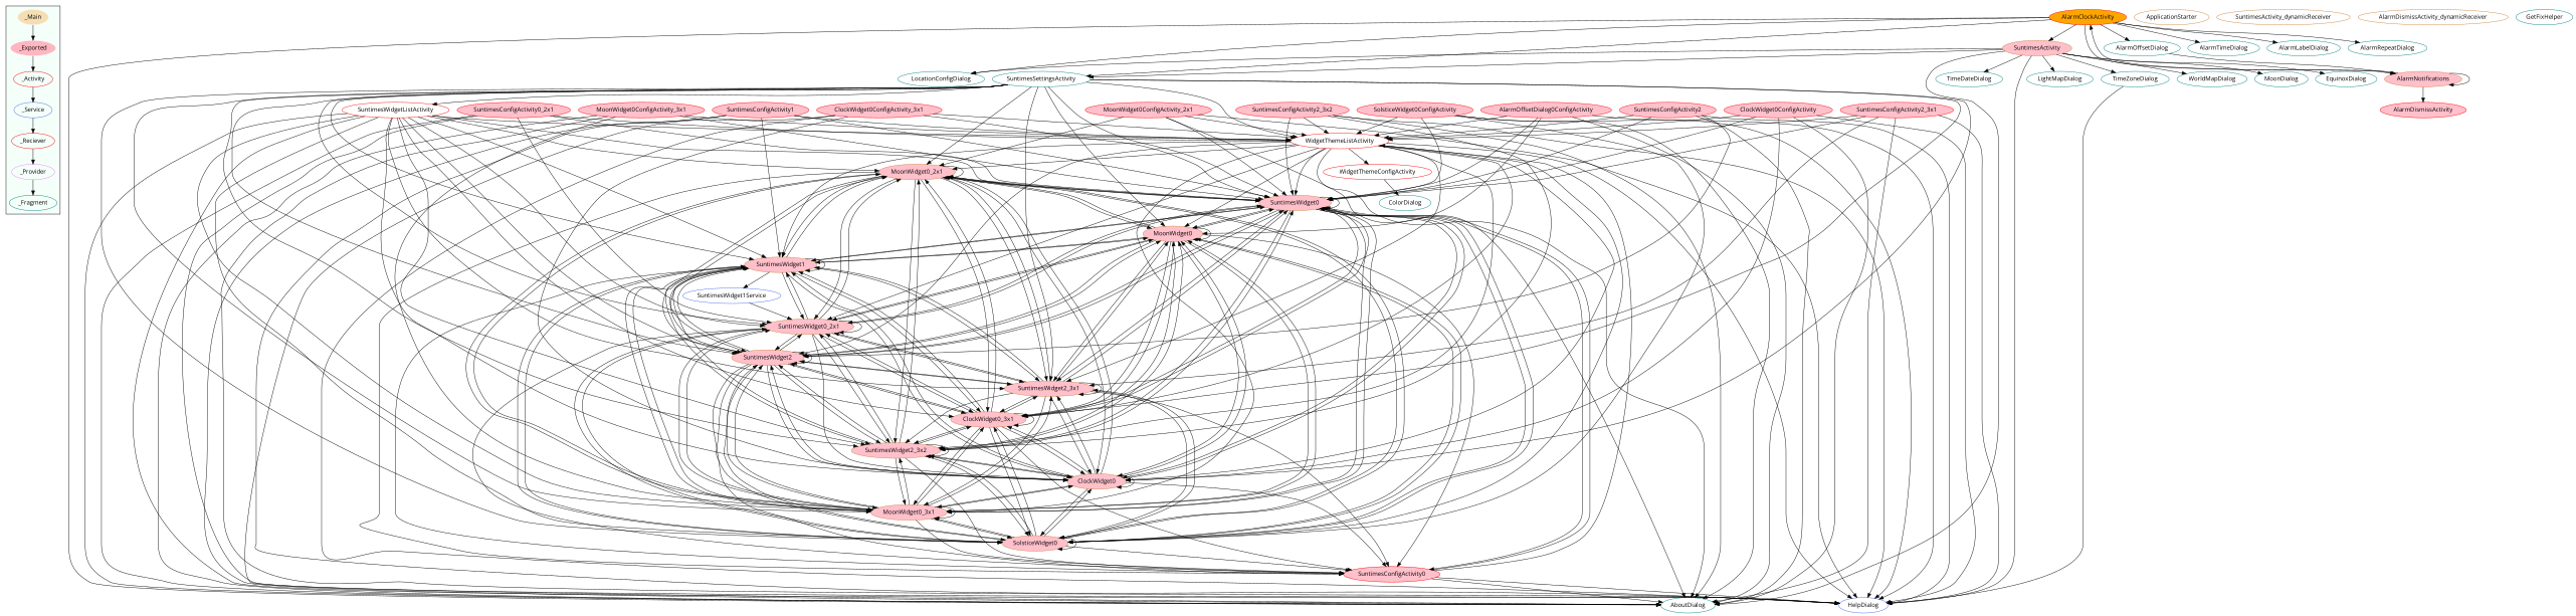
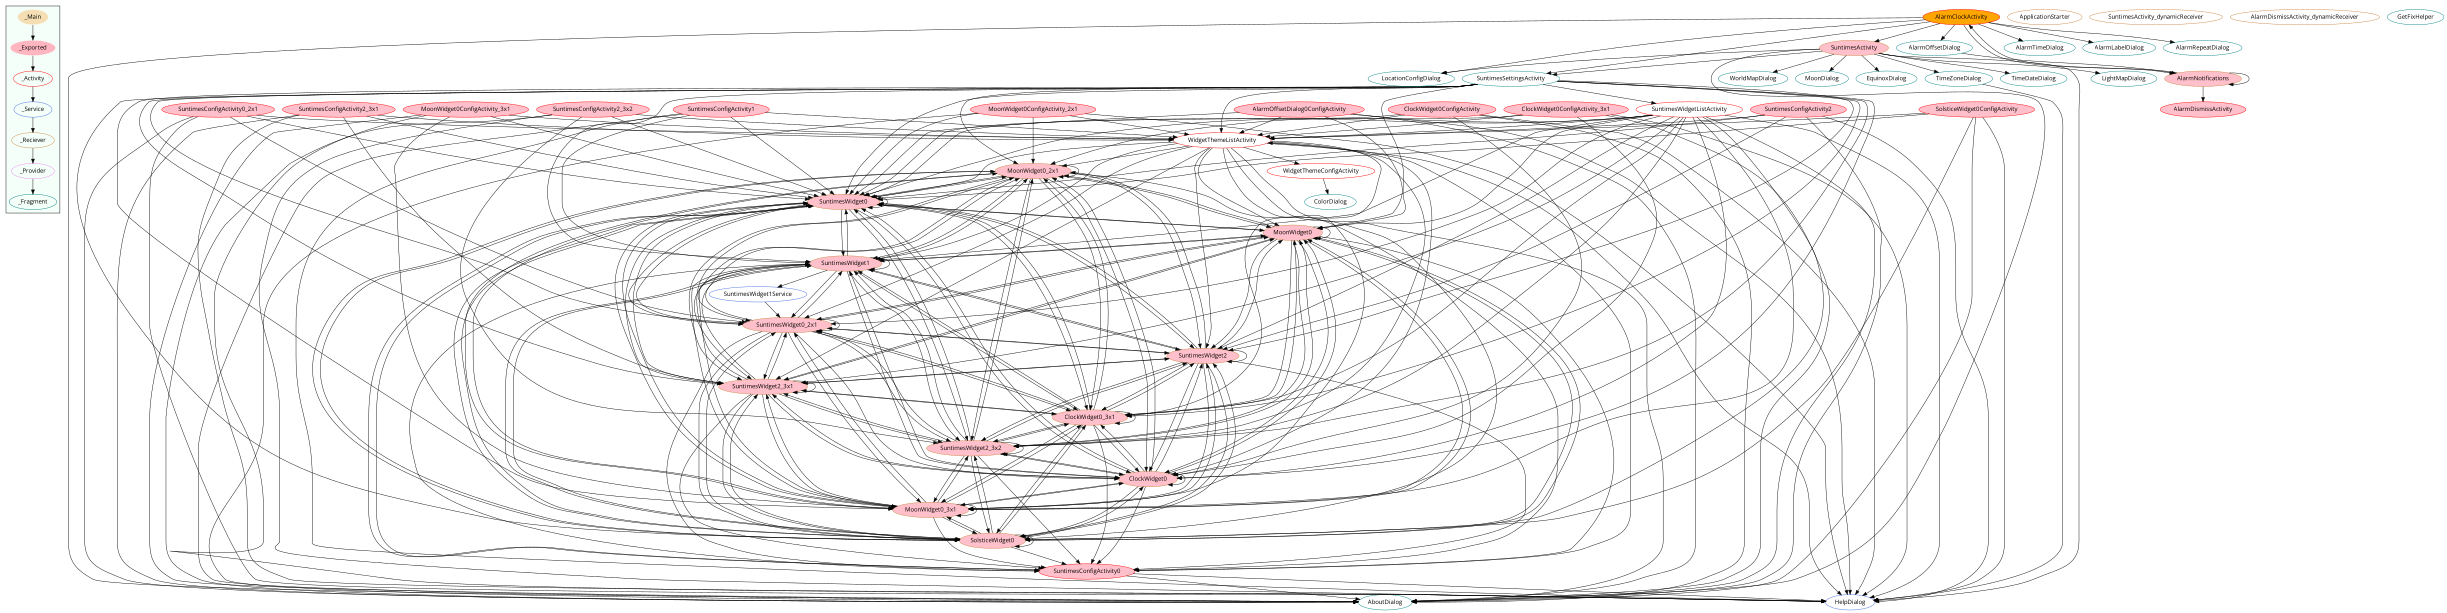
  digraph {
    fontname="Open Sans"
    node [color=red fontname="Open Sans" style=filled]
    edge [fontname="Open Sans"]
    _Activity [style=""]
    _Service [color=royalblue style=""]
-   _Reciever [style=""]
+   _Reciever [color=peru style=""]
    _Provider [color=violet style=""]
    _Fragment [color=teal style=""]
    _Main [color=mintcream fillcolor=wheat]
    _Exported [color=mintcream fillcolor=lightpink]
    MoonWidget0ConfigActivity_2x1 [fillcolor=pink]
    WidgetThemeListActivity [style=""]
    MoonWidget0_2x1 [color=peru fillcolor=pink]
    SuntimesWidget0 [color=peru fillcolor=pink]
    HelpDialog [color=royalblue style=""]
    AboutDialog [color=teal style=""]
    MoonWidget0 [color=peru fillcolor=pink]
    SolsticeWidget0 [color=peru fillcolor=pink]
    SuntimesWidget0_2x1 [color=peru fillcolor=pink]
    MoonWidget0_3x1 [color=peru fillcolor=pink]
    ClockWidget0 [color=peru fillcolor=pink]
    SuntimesWidget2_3x2 [color=peru fillcolor=pink]
    ClockWidget0_3x1 [color=peru fillcolor=pink]
    SuntimesWidget2_3x1 [color=peru fillcolor=pink]
    SuntimesWidget2 [color=peru fillcolor=pink]
    SuntimesWidget1 [color=peru fillcolor=pink]
    WidgetThemeConfigActivity [style=""]
    SuntimesConfigActivity0 [fillcolor=pink]
    SuntimesWidgetListActivity [style=""]
    SuntimesWidget1Service [color=royalblue style=""]
    SuntimesConfigActivity0_2x1 [fillcolor=pink]
    SolsticeWidget0ConfigActivity [fillcolor=pink]
    MoonWidget0ConfigActivity_3x1 [fillcolor=pink]
    n31 [fillcolor=pink label=AlarmOffsetDialog0ConfigActivity]
    ClockWidget0ConfigActivity [fillcolor=pink]
    ColorDialog [color=teal style=""]
    ClockWidget0ConfigActivity_3x1 [fillcolor=pink]
    SuntimesSettingsActivity [color=teal style=""]
    AlarmDismissActivity [fillcolor=pink]
    AlarmNotifications [color=peru fillcolor=pink]
    AlarmClockActivity [fillcolor=orange]
    SuntimesActivity [color=peru fillcolor=pink]
    LocationConfigDialog [color=teal style=""]
    LightMapDialog [color=teal style=""]
    TimeZoneDialog [color=teal style=""]
    WorldMapDialog [color=teal style=""]
    MoonDialog [color=teal style=""]
    EquinoxDialog [color=teal style=""]
    TimeDateDialog [color=teal style=""]
    SuntimesConfigActivity1 [fillcolor=pink]
    AlarmTimeDialog [color=teal style=""]
    AlarmLabelDialog [color=teal style=""]
    AlarmRepeatDialog [color=teal style=""]
    AlarmOffsetDialog [color=teal style=""]
    SuntimesConfigActivity2 [fillcolor=pink]
    SuntimesConfigActivity2_3x1 [fillcolor=pink]
    SuntimesConfigActivity2_3x2 [fillcolor=pink]
    ApplicationStarter [color=peru style=""]
    SuntimesActivity_dynamicReceiver [color=peru style=""]
    AlarmDismissActivity_dynamicReceiver [color=peru style=""]
    GetFixHelper [color=teal style=""]
    subgraph cluster_1 {
      bgcolor=mintcream
      _Activity
      _Service
      _Reciever
      _Provider
      _Fragment
      _Main
      _Exported
    }
    _Activity -> _Service
    _Service -> _Reciever
    _Reciever -> _Provider
    _Provider -> _Fragment
    _Main -> _Exported
    _Exported -> _Activity
    MoonWidget0ConfigActivity_2x1 -> WidgetThemeListActivity
    MoonWidget0ConfigActivity_2x1 -> MoonWidget0_2x1
    MoonWidget0ConfigActivity_2x1 -> SuntimesWidget0
    MoonWidget0ConfigActivity_2x1 -> HelpDialog
    MoonWidget0ConfigActivity_2x1 -> AboutDialog
    WidgetThemeListActivity -> MoonWidget0_2x1
    WidgetThemeListActivity -> SuntimesWidget0
    WidgetThemeListActivity -> HelpDialog
    WidgetThemeListActivity -> AboutDialog
    WidgetThemeListActivity -> MoonWidget0
    WidgetThemeListActivity -> SolsticeWidget0
    WidgetThemeListActivity -> SuntimesWidget0_2x1
    WidgetThemeListActivity -> MoonWidget0_3x1
    WidgetThemeListActivity -> ClockWidget0
    WidgetThemeListActivity -> SuntimesWidget2_3x2
    WidgetThemeListActivity -> ClockWidget0_3x1
    WidgetThemeListActivity -> SuntimesWidget2_3x1
    WidgetThemeListActivity -> SuntimesWidget2
    WidgetThemeListActivity -> SuntimesWidget1
    WidgetThemeListActivity -> WidgetThemeConfigActivity
    MoonWidget0_2x1 -> MoonWidget0_2x1
    MoonWidget0_2x1 -> SuntimesWidget0
    MoonWidget0_2x1 -> MoonWidget0
    MoonWidget0_2x1 -> SolsticeWidget0
    MoonWidget0_2x1 -> SuntimesWidget0_2x1
    MoonWidget0_2x1 -> MoonWidget0_3x1
    MoonWidget0_2x1 -> ClockWidget0
    MoonWidget0_2x1 -> SuntimesWidget2_3x2
    MoonWidget0_2x1 -> ClockWidget0_3x1
    MoonWidget0_2x1 -> SuntimesWidget2_3x1
    MoonWidget0_2x1 -> SuntimesWidget2
    MoonWidget0_2x1 -> SuntimesWidget1
    MoonWidget0_2x1 -> SuntimesConfigActivity0
    SuntimesWidget0 -> MoonWidget0_2x1
    SuntimesWidget0 -> SuntimesWidget0
    SuntimesWidget0 -> MoonWidget0
    SuntimesWidget0 -> SolsticeWidget0
    SuntimesWidget0 -> SuntimesWidget0_2x1
    SuntimesWidget0 -> MoonWidget0_3x1
    SuntimesWidget0 -> ClockWidget0
    SuntimesWidget0 -> SuntimesWidget2_3x2
    SuntimesWidget0 -> ClockWidget0_3x1
    SuntimesWidget0 -> SuntimesWidget2_3x1
    SuntimesWidget0 -> SuntimesWidget2
    SuntimesWidget0 -> SuntimesWidget1
    SuntimesWidget0 -> SuntimesConfigActivity0
    MoonWidget0 -> MoonWidget0_2x1
    MoonWidget0 -> SuntimesWidget0
    MoonWidget0 -> MoonWidget0
    MoonWidget0 -> SolsticeWidget0
    MoonWidget0 -> SuntimesWidget0_2x1
    MoonWidget0 -> MoonWidget0_3x1
    MoonWidget0 -> ClockWidget0
    MoonWidget0 -> SuntimesWidget2_3x2
    MoonWidget0 -> ClockWidget0_3x1
    MoonWidget0 -> SuntimesWidget2_3x1
    MoonWidget0 -> SuntimesWidget2
    MoonWidget0 -> SuntimesWidget1
    MoonWidget0 -> SuntimesConfigActivity0
    SolsticeWidget0 -> MoonWidget0_2x1
    SolsticeWidget0 -> SuntimesWidget0
    SolsticeWidget0 -> MoonWidget0
    SolsticeWidget0 -> SolsticeWidget0
    SolsticeWidget0 -> SuntimesWidget0_2x1
    SolsticeWidget0 -> MoonWidget0_3x1
    SolsticeWidget0 -> ClockWidget0
    SolsticeWidget0 -> SuntimesWidget2_3x2
    SolsticeWidget0 -> ClockWidget0_3x1
    SolsticeWidget0 -> SuntimesWidget2_3x1
    SolsticeWidget0 -> SuntimesWidget2
    SolsticeWidget0 -> SuntimesWidget1
    SolsticeWidget0 -> SuntimesConfigActivity0
    SuntimesWidget0_2x1 -> MoonWidget0_2x1
    SuntimesWidget0_2x1 -> SuntimesWidget0
    SuntimesWidget0_2x1 -> MoonWidget0
    SuntimesWidget0_2x1 -> SolsticeWidget0
    SuntimesWidget0_2x1 -> SuntimesWidget0_2x1
    SuntimesWidget0_2x1 -> MoonWidget0_3x1
    SuntimesWidget0_2x1 -> ClockWidget0
    SuntimesWidget0_2x1 -> SuntimesWidget2_3x2
    SuntimesWidget0_2x1 -> ClockWidget0_3x1
    SuntimesWidget0_2x1 -> SuntimesWidget2_3x1
    SuntimesWidget0_2x1 -> SuntimesWidget2
    SuntimesWidget0_2x1 -> SuntimesWidget1
    SuntimesWidget0_2x1 -> SuntimesConfigActivity0
    MoonWidget0_3x1 -> MoonWidget0_2x1
    MoonWidget0_3x1 -> SuntimesWidget0
    MoonWidget0_3x1 -> MoonWidget0
    MoonWidget0_3x1 -> SolsticeWidget0
    MoonWidget0_3x1 -> SuntimesWidget0_2x1
    MoonWidget0_3x1 -> MoonWidget0_3x1
    MoonWidget0_3x1 -> ClockWidget0
    MoonWidget0_3x1 -> SuntimesWidget2_3x2
    MoonWidget0_3x1 -> ClockWidget0_3x1
    MoonWidget0_3x1 -> SuntimesWidget2_3x1
    MoonWidget0_3x1 -> SuntimesWidget2
    MoonWidget0_3x1 -> SuntimesWidget1
    MoonWidget0_3x1 -> SuntimesConfigActivity0
    ClockWidget0 -> MoonWidget0_2x1
    ClockWidget0 -> SuntimesWidget0
    ClockWidget0 -> MoonWidget0
    ClockWidget0 -> SolsticeWidget0
    ClockWidget0 -> MoonWidget0_3x1
    ClockWidget0 -> ClockWidget0
    ClockWidget0 -> SuntimesWidget2_3x2
    ClockWidget0 -> ClockWidget0_3x1
    ClockWidget0 -> SuntimesWidget2_3x1
    ClockWidget0 -> SuntimesWidget2
    ClockWidget0 -> SuntimesWidget1
    ClockWidget0 -> SuntimesConfigActivity0
    SuntimesWidget2_3x2 -> MoonWidget0_2x1
    SuntimesWidget2_3x2 -> SuntimesWidget0
    SuntimesWidget2_3x2 -> MoonWidget0
    SuntimesWidget2_3x2 -> SolsticeWidget0
    SuntimesWidget2_3x2 -> SuntimesWidget0_2x1
    SuntimesWidget2_3x2 -> MoonWidget0_3x1
    SuntimesWidget2_3x2 -> ClockWidget0
    SuntimesWidget2_3x2 -> SuntimesWidget2_3x2
    SuntimesWidget2_3x2 -> ClockWidget0_3x1
+   SuntimesWidget2_3x2 -> SuntimesWidget2_3x1
    SuntimesWidget2_3x2 -> SuntimesWidget2
    SuntimesWidget2_3x2 -> SuntimesWidget1
    SuntimesWidget2_3x2 -> SuntimesConfigActivity0
    ClockWidget0_3x1 -> MoonWidget0_2x1
    ClockWidget0_3x1 -> SuntimesWidget0
    ClockWidget0_3x1 -> MoonWidget0
    ClockWidget0_3x1 -> SolsticeWidget0
    ClockWidget0_3x1 -> SuntimesWidget0_2x1
    ClockWidget0_3x1 -> MoonWidget0_3x1
    ClockWidget0_3x1 -> ClockWidget0
    ClockWidget0_3x1 -> SuntimesWidget2_3x2
    ClockWidget0_3x1 -> ClockWidget0_3x1
    ClockWidget0_3x1 -> SuntimesWidget2_3x1
    ClockWidget0_3x1 -> SuntimesWidget2
    ClockWidget0_3x1 -> SuntimesWidget1
    ClockWidget0_3x1 -> SuntimesConfigActivity0
    SuntimesWidget2_3x1 -> MoonWidget0_2x1
    SuntimesWidget2_3x1 -> SuntimesWidget0
    SuntimesWidget2_3x1 -> MoonWidget0
    SuntimesWidget2_3x1 -> SolsticeWidget0
    SuntimesWidget2_3x1 -> SuntimesWidget0_2x1
    SuntimesWidget2_3x1 -> MoonWidget0_3x1
    SuntimesWidget2_3x1 -> ClockWidget0
    SuntimesWidget2_3x1 -> SuntimesWidget2_3x2
    SuntimesWidget2_3x1 -> ClockWidget0_3x1
    SuntimesWidget2_3x1 -> SuntimesWidget2_3x1
    SuntimesWidget2_3x1 -> SuntimesWidget2
    SuntimesWidget2_3x1 -> SuntimesWidget1
    SuntimesWidget2_3x1 -> SuntimesConfigActivity0
    SuntimesWidget2 -> MoonWidget0_2x1
    SuntimesWidget2 -> SuntimesWidget0
    SuntimesWidget2 -> MoonWidget0
    SuntimesWidget2 -> SolsticeWidget0
    SuntimesWidget2 -> SuntimesWidget0_2x1
    SuntimesWidget2 -> MoonWidget0_3x1
    SuntimesWidget2 -> ClockWidget0
    SuntimesWidget2 -> SuntimesWidget2_3x2
    SuntimesWidget2 -> ClockWidget0_3x1
    SuntimesWidget2 -> SuntimesWidget2_3x1
    SuntimesWidget2 -> SuntimesWidget2
    SuntimesWidget2 -> SuntimesWidget1
    SuntimesWidget2 -> SuntimesConfigActivity0
    SuntimesWidget1 -> MoonWidget0_2x1
    SuntimesWidget1 -> SuntimesWidget0
    SuntimesWidget1 -> MoonWidget0
    SuntimesWidget1 -> SolsticeWidget0
    SuntimesWidget1 -> SuntimesWidget0_2x1
    SuntimesWidget1 -> MoonWidget0_3x1
    SuntimesWidget1 -> ClockWidget0
    SuntimesWidget1 -> SuntimesWidget2_3x2
    SuntimesWidget1 -> ClockWidget0_3x1
    SuntimesWidget1 -> SuntimesWidget2_3x1
    SuntimesWidget1 -> SuntimesWidget2
    SuntimesWidget1 -> SuntimesWidget1
    SuntimesWidget1 -> SuntimesConfigActivity0
    SuntimesWidget1 -> SuntimesWidget1Service
    WidgetThemeConfigActivity -> ColorDialog
    SuntimesConfigActivity0 -> WidgetThemeListActivity
    SuntimesConfigActivity0 -> SuntimesWidget0
    SuntimesConfigActivity0 -> HelpDialog
    SuntimesConfigActivity0 -> AboutDialog
    SuntimesWidgetListActivity -> WidgetThemeListActivity
    SuntimesWidgetListActivity -> MoonWidget0_2x1
    SuntimesWidgetListActivity -> SuntimesWidget0
    SuntimesWidgetListActivity -> HelpDialog
    SuntimesWidgetListActivity -> AboutDialog
+   SuntimesWidgetListActivity -> MoonWidget0
    SuntimesWidgetListActivity -> SolsticeWidget0
    SuntimesWidgetListActivity -> SuntimesWidget0_2x1
    SuntimesWidgetListActivity -> MoonWidget0_3x1
    SuntimesWidgetListActivity -> ClockWidget0
    SuntimesWidgetListActivity -> SuntimesWidget2_3x2
    SuntimesWidgetListActivity -> ClockWidget0_3x1
    SuntimesWidgetListActivity -> SuntimesWidget2_3x1
    SuntimesWidgetListActivity -> SuntimesWidget2
    SuntimesWidgetListActivity -> SuntimesWidget1
    SuntimesWidget1Service -> SuntimesWidget0_2x1
    SuntimesConfigActivity0_2x1 -> WidgetThemeListActivity
    SuntimesConfigActivity0_2x1 -> SuntimesWidget0
    SuntimesConfigActivity0_2x1 -> HelpDialog
    SuntimesConfigActivity0_2x1 -> AboutDialog
    SuntimesConfigActivity0_2x1 -> SuntimesWidget0_2x1
    SolsticeWidget0ConfigActivity -> WidgetThemeListActivity
    SolsticeWidget0ConfigActivity -> SuntimesWidget0
    SolsticeWidget0ConfigActivity -> HelpDialog
    SolsticeWidget0ConfigActivity -> AboutDialog
    SolsticeWidget0ConfigActivity -> SolsticeWidget0
    MoonWidget0ConfigActivity_3x1 -> WidgetThemeListActivity
    MoonWidget0ConfigActivity_3x1 -> SuntimesWidget0
    MoonWidget0ConfigActivity_3x1 -> HelpDialog
    MoonWidget0ConfigActivity_3x1 -> AboutDialog
    MoonWidget0ConfigActivity_3x1 -> MoonWidget0_3x1
    n31 -> WidgetThemeListActivity
    n31 -> SuntimesWidget0
    n31 -> HelpDialog
    n31 -> AboutDialog
    n31 -> MoonWidget0
    ClockWidget0ConfigActivity -> WidgetThemeListActivity
    ClockWidget0ConfigActivity -> SuntimesWidget0
    ClockWidget0ConfigActivity -> HelpDialog
    ClockWidget0ConfigActivity -> AboutDialog
    ClockWidget0ConfigActivity -> ClockWidget0
    ClockWidget0ConfigActivity_3x1 -> WidgetThemeListActivity
    ClockWidget0ConfigActivity_3x1 -> SuntimesWidget0
    ClockWidget0ConfigActivity_3x1 -> HelpDialog
    ClockWidget0ConfigActivity_3x1 -> AboutDialog
    ClockWidget0ConfigActivity_3x1 -> ClockWidget0
    SuntimesSettingsActivity -> WidgetThemeListActivity
    SuntimesSettingsActivity -> MoonWidget0_2x1
    SuntimesSettingsActivity -> SuntimesWidget0
    SuntimesSettingsActivity -> MoonWidget0
    SuntimesSettingsActivity -> SolsticeWidget0
    SuntimesSettingsActivity -> SuntimesWidget0_2x1
    SuntimesSettingsActivity -> MoonWidget0_3x1
    SuntimesSettingsActivity -> ClockWidget0
    SuntimesSettingsActivity -> SuntimesWidget2_3x2
    SuntimesSettingsActivity -> ClockWidget0_3x1
    SuntimesSettingsActivity -> SuntimesWidget2_3x1
    SuntimesSettingsActivity -> SuntimesWidget2
    SuntimesSettingsActivity -> SuntimesWidget1
    SuntimesSettingsActivity -> SuntimesWidgetListActivity
    AlarmNotifications -> AlarmDismissActivity
    AlarmNotifications -> AlarmNotifications
    AlarmNotifications -> AlarmClockActivity
    AlarmClockActivity -> AboutDialog
    AlarmClockActivity -> SuntimesSettingsActivity
    AlarmClockActivity -> AlarmNotifications
    AlarmClockActivity -> SuntimesActivity
    AlarmClockActivity -> LocationConfigDialog
    AlarmClockActivity -> AlarmTimeDialog
    AlarmClockActivity -> AlarmLabelDialog
    AlarmClockActivity -> AlarmRepeatDialog
    AlarmClockActivity -> AlarmOffsetDialog
    SuntimesActivity -> HelpDialog
    SuntimesActivity -> AboutDialog
    SuntimesActivity -> SuntimesSettingsActivity
    SuntimesActivity -> LocationConfigDialog
    SuntimesActivity -> LightMapDialog
    SuntimesActivity -> TimeZoneDialog
    SuntimesActivity -> WorldMapDialog
    SuntimesActivity -> MoonDialog
    SuntimesActivity -> EquinoxDialog
    SuntimesActivity -> TimeDateDialog
    TimeZoneDialog -> HelpDialog
    SuntimesConfigActivity1 -> WidgetThemeListActivity
    SuntimesConfigActivity1 -> SuntimesWidget0
    SuntimesConfigActivity1 -> HelpDialog
    SuntimesConfigActivity1 -> AboutDialog
    SuntimesConfigActivity1 -> SuntimesWidget1
    AlarmOffsetDialog -> AlarmNotifications
    SuntimesConfigActivity2 -> WidgetThemeListActivity
    SuntimesConfigActivity2 -> SuntimesWidget0
    SuntimesConfigActivity2 -> HelpDialog
    SuntimesConfigActivity2 -> AboutDialog
    SuntimesConfigActivity2 -> SuntimesWidget2
    SuntimesConfigActivity2_3x1 -> WidgetThemeListActivity
    SuntimesConfigActivity2_3x1 -> SuntimesWidget0
    SuntimesConfigActivity2_3x1 -> HelpDialog
    SuntimesConfigActivity2_3x1 -> AboutDialog
    SuntimesConfigActivity2_3x1 -> SuntimesWidget2_3x1
    SuntimesConfigActivity2_3x2 -> WidgetThemeListActivity
    SuntimesConfigActivity2_3x2 -> SuntimesWidget0
    SuntimesConfigActivity2_3x2 -> HelpDialog
    SuntimesConfigActivity2_3x2 -> AboutDialog
    SuntimesConfigActivity2_3x2 -> SuntimesWidget2_3x2
  }
